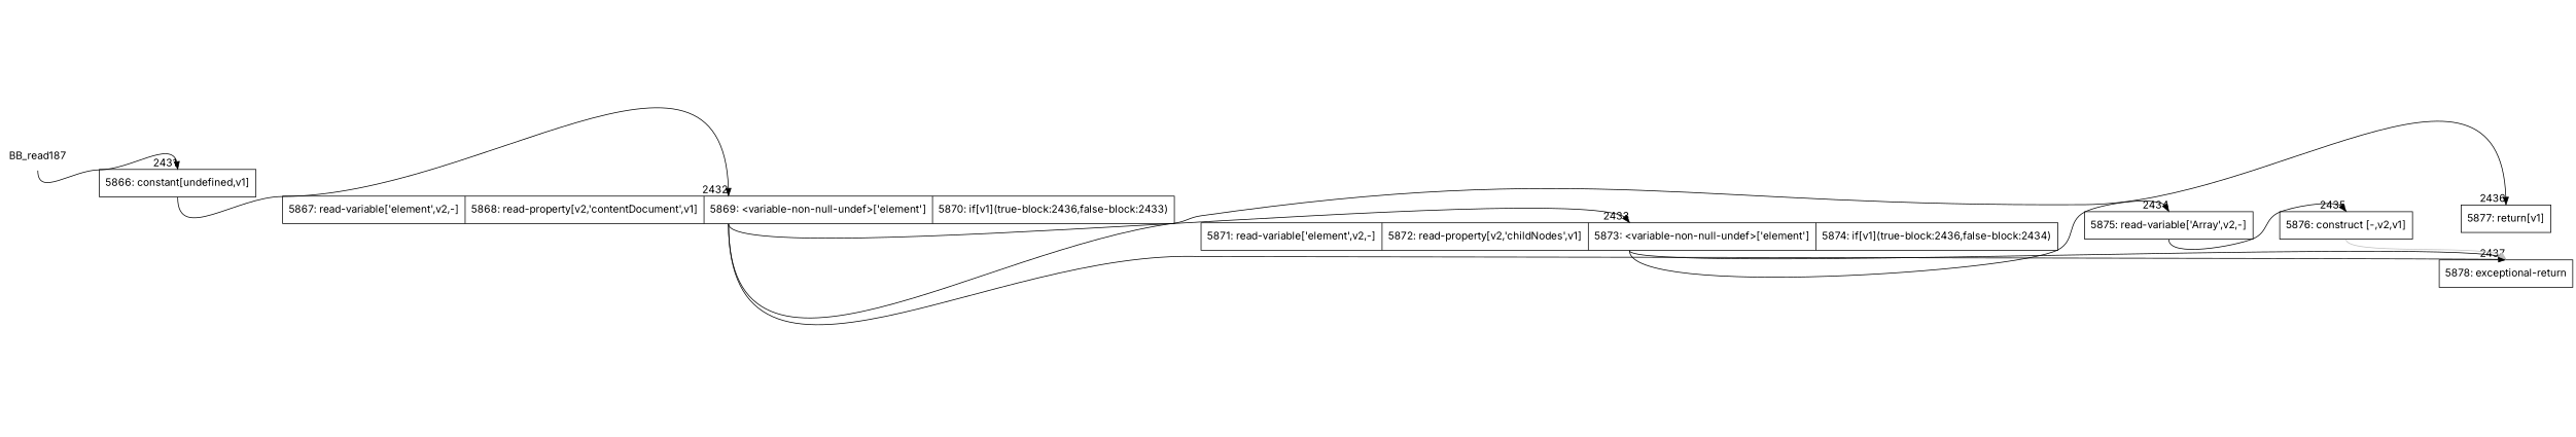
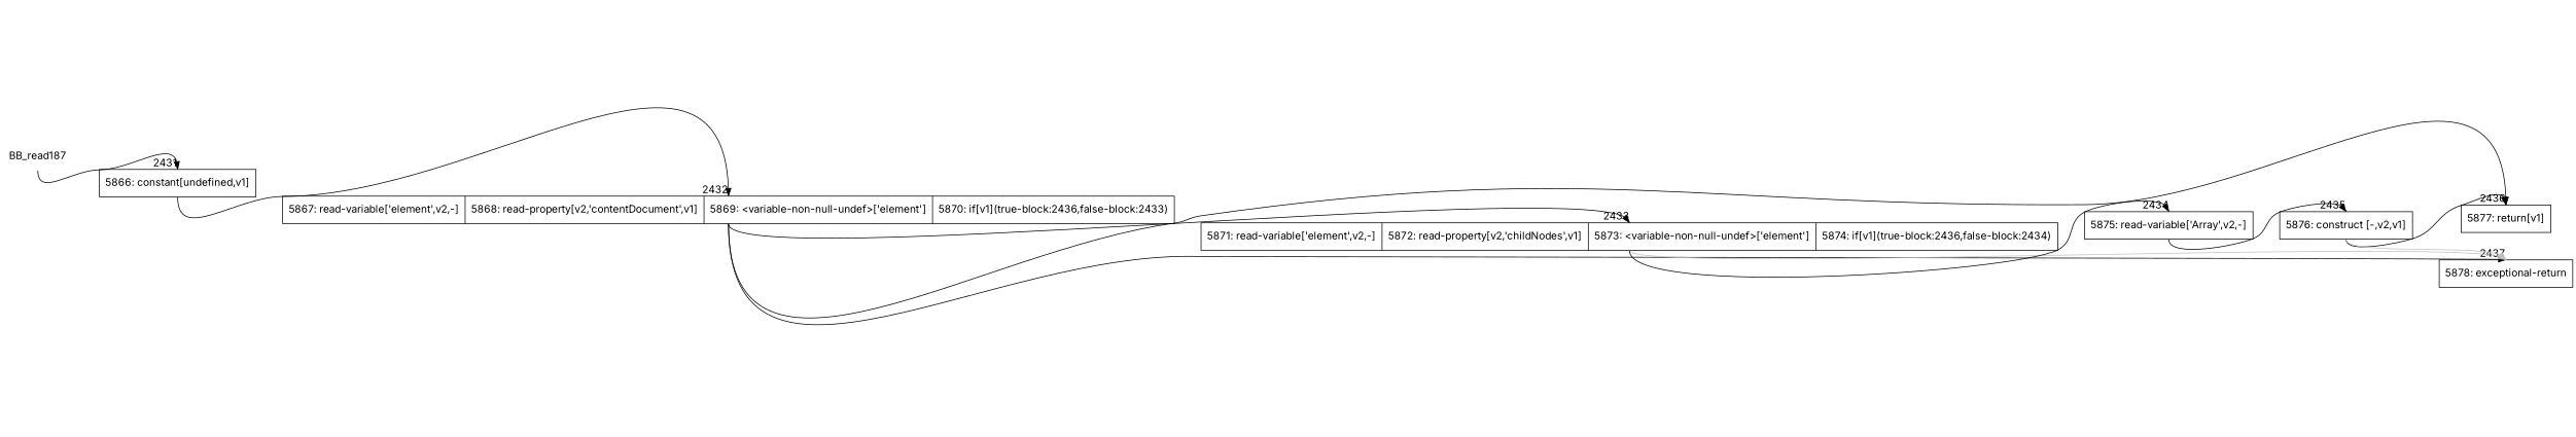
  digraph {
    fontname=Inter
    rankdir=LR
    node [fontname=Inter shape=record]
    edge [fontname=Inter headport=n tailport=s]
    n1 [label=BB_read187 shape=none]
    n2 [label="{5866: constant[undefined,v1]}"]
    n3 [label="{5867: read-variable['element',v2,-]|5868: read-property[v2,'contentDocument',v1]|5869: \<variable-non-null-undef\>['element']|5870: if[v1](true-block:2436,false-block:2433)}"]
    n4 [label="{5877: return[v1]}"]
    n5 [label="{5871: read-variable['element',v2,-]|5872: read-property[v2,'childNodes',v1]|5873: \<variable-non-null-undef\>['element']|5874: if[v1](true-block:2436,false-block:2434)}"]
    n6 [label="{5878: exceptional-return}"]
    n7 [label="{5875: read-variable['Array',v2,-]}"]
    n8 [label="{5876: construct [-,v2,v1]}"]
    n1 -> n2 [headlabel="    2431"]
    n2 -> n3 [headlabel="      2432"]
    n3 -> n4 [headlabel="      2436"]
    n3 -> n5 [headlabel="      2433"]
    n3 -> n6 [color=black headlabel="      2437"]
-   n5 -> n6 [color=black]
+   n5 -> n6 [color=gray]
    n5 -> n7 [headlabel="      2434"]
    n7 -> n8 [headlabel="      2435"]
+   n8 -> n4
    n8 -> n6 [color=gray]
  }
